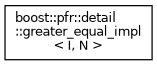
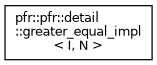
  digraph {
    rankdir=LR
-   n1 [color=black fillcolor=white fontname=Helvetica fontsize=10 height=0.2 label="boost::pfr::detail\l::greater_equal_impl\l\< I, N \>" shape=record style=filled width=0.4]
+   n1 [color=black fillcolor=white fontname=Helvetica fontsize=10 height=0.2 label="pfr::pfr::detail\l::greater_equal_impl\l\< I, N \>" shape=record style=filled width=0.4]
  }
